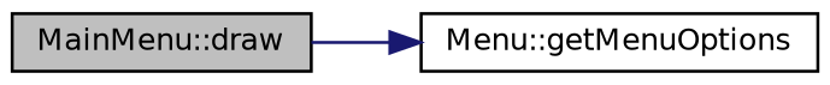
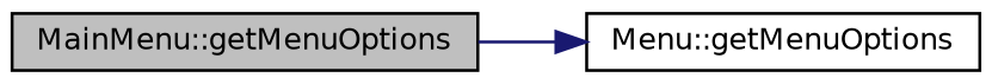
  digraph {
    rankdir=LR
    node [color=black fontname=Helvetica fontsize=10 shape=record]
-   n1 [fillcolor=grey75 fontcolor=black height=0.2 label="MainMenu::draw" style=filled width=0.4]
+   n1 [fillcolor=grey75 fontcolor=black height=0.2 label="MainMenu::getMenuOptions" style=filled width=0.4]
    n2 [height=0.2 label="Menu::getMenuOptions" width=0.4]
    n1 -> n2 [color=midnightblue fontname=Helvetica fontsize=10 labelfontname=Helvetica labelfontsize=10 style=solid]
  }
